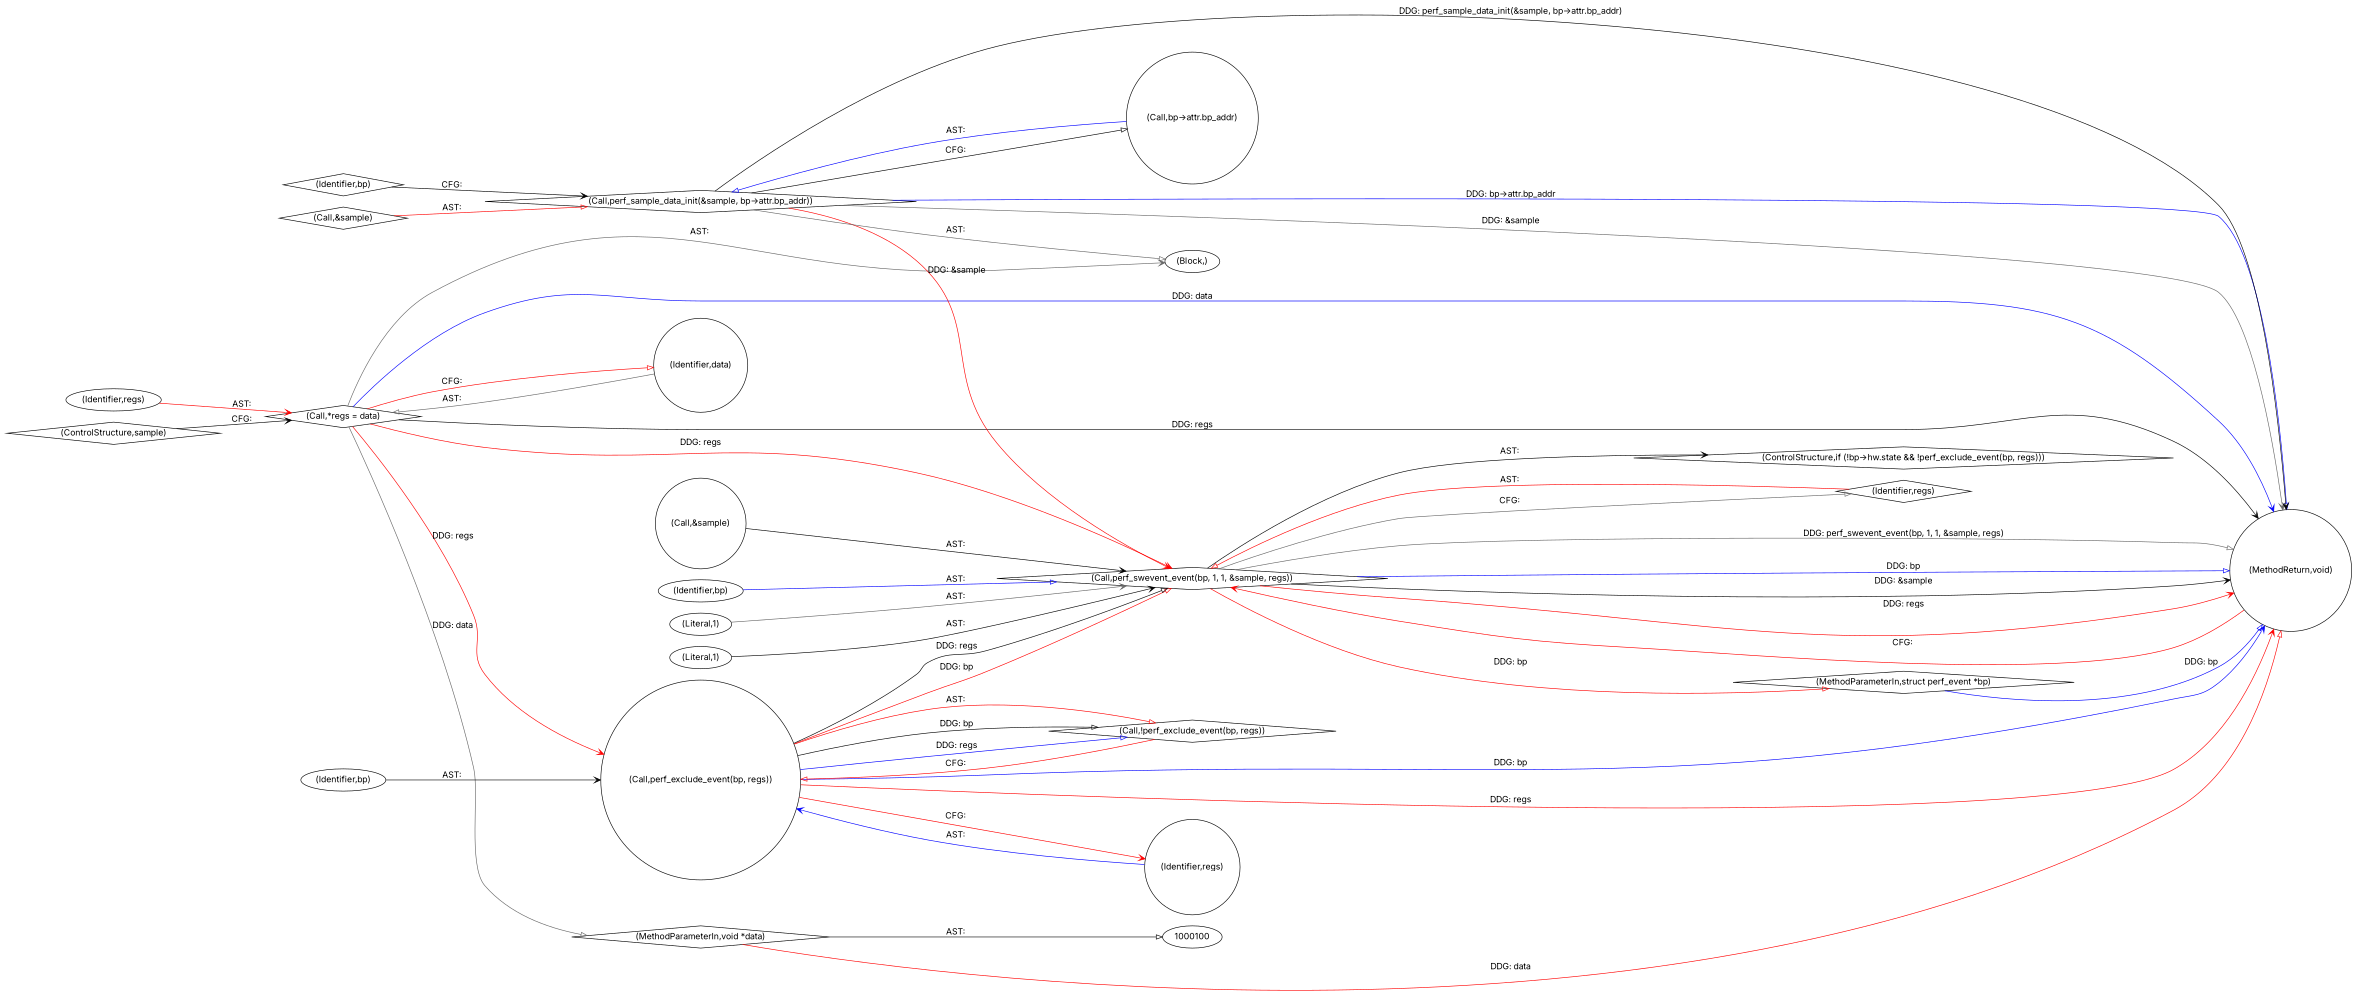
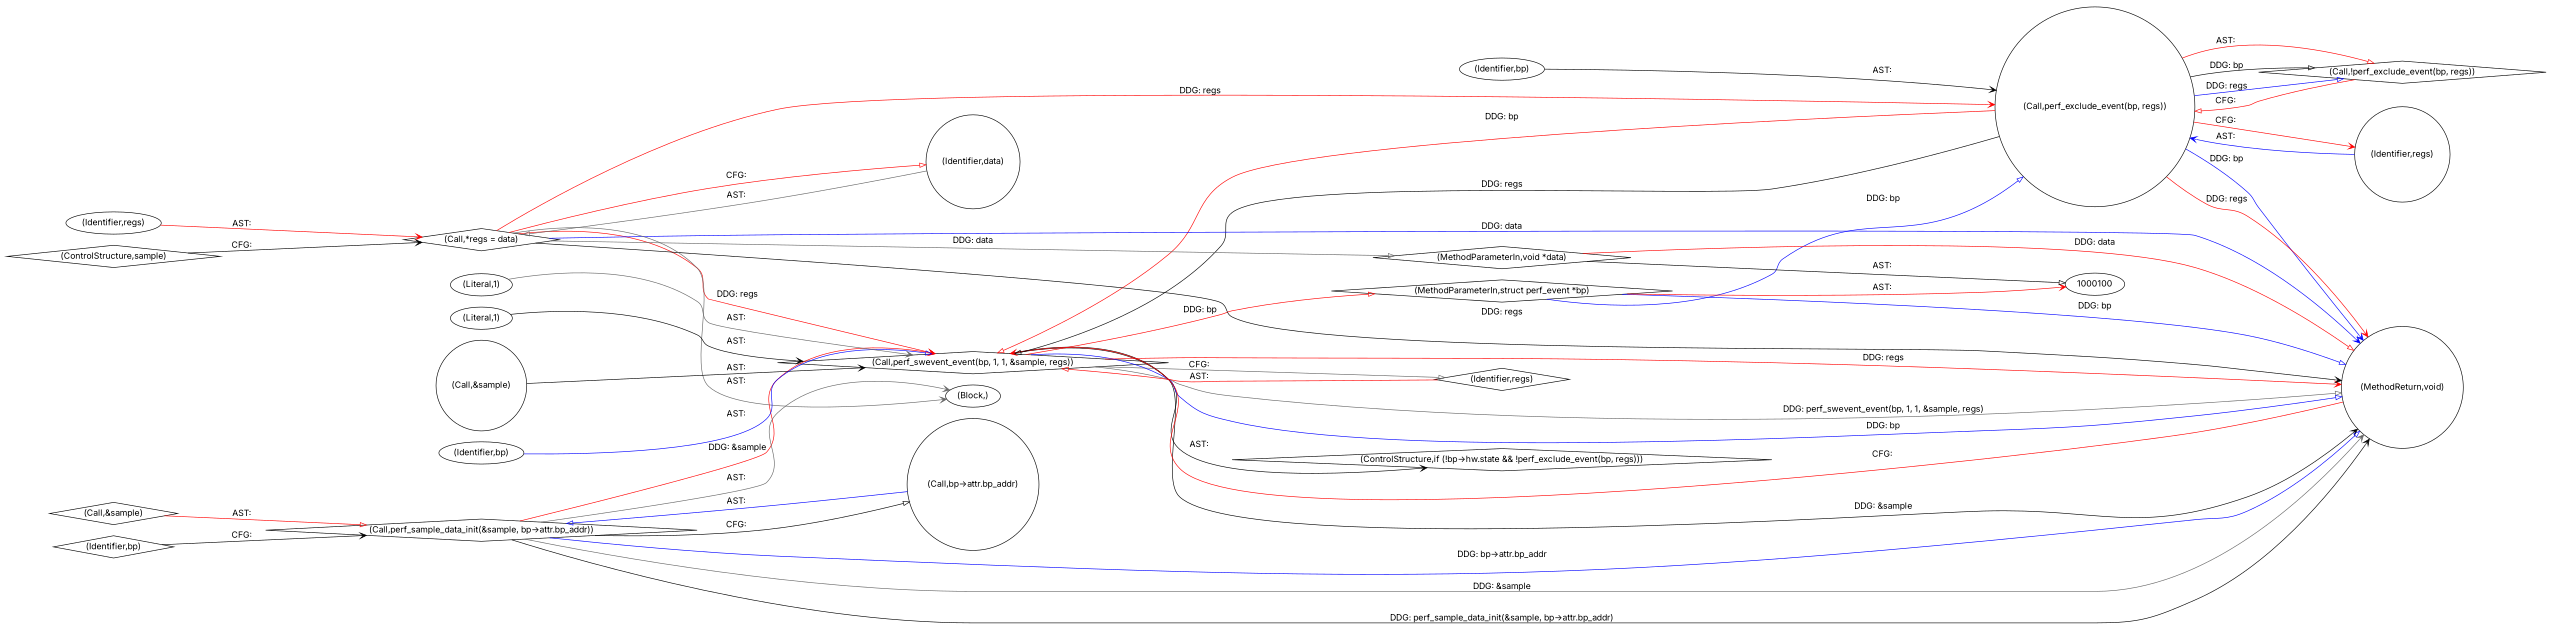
  digraph {
    fontname=Inter
    rankdir=LR
    node [fontname=Inter shape=diamond]
    edge [arrowhead=vee color=red fontname=Inter]
    n1 [label="(Call,perf_swevent_event(bp, 1, 1, &sample, regs))"]
    n2 [label="(ControlStructure,if (!bp->hw.state && !perf_exclude_event(bp, regs)))"]
    n3 [label="(Identifier,regs)"]
    n4 [label="(MethodReturn,void)" shape=circle]
    n5 [label="(MethodParameterIn,struct perf_event *bp)"]
    n6 [label="(Call,perf_exclude_event(bp, regs))" shape=circle]
    n7 [label="(Identifier,regs)" shape=circle]
    n8 [label="(Call,!perf_exclude_event(bp, regs))"]
    1000100 [shape=ellipse]
    n10 [label="(Call,*regs = data)"]
    n11 [label="(Identifier,data)" shape=circle]
    n12 [label="(Block,)" shape=ellipse]
    n13 [label="(MethodParameterIn,void *data)"]
    n14 [label="(Call,perf_sample_data_init(&sample, bp->attr.bp_addr))"]
    n15 [label="(Call,bp->attr.bp_addr)" shape=circle]
    n16 [label="(Call,&sample)" shape=circle]
    n17 [label="(Call,&sample)"]
    n18 [label="(Identifier,bp)" shape=ellipse]
    n19 [label="(Identifier,bp)" shape=ellipse]
    n20 [label="(Identifier,regs)" shape=ellipse]
    n21 [label="(ControlStructure,sample)"]
    n22 [label="(Literal,1)" shape=ellipse]
    n23 [label="(Identifier,bp)"]
    n24 [label="(Literal,1)" shape=ellipse]
    n1 -> n2 [color=black label="AST: "]
    n1 -> n3 [arrowhead=onormal color=gray40 label="CFG: "]
    n1 -> n4 [arrowhead=onormal color=gray40 label="DDG: perf_swevent_event(bp, 1, 1, &sample, regs)"]
    n1 -> n4 [arrowhead=onormal color=blue label="DDG: bp"]
    n1 -> n4 [color=black label="DDG: &sample"]
    n1 -> n4 [label="DDG: regs"]
    n1 -> n5 [arrowhead=onormal label="DDG: bp"]
    n3 -> n1 [arrowhead=onormal label="AST: "]
    n4 -> n1 [label="CFG: "]
    n5 -> n4 [arrowhead=onormal color=blue label="DDG: bp"]
+   n5 -> n6 [arrowhead=onormal color=blue label="DDG: bp"]
+   n5 -> 1000100 [label="AST: "]
    n6 -> n1 [arrowhead=onormal label="DDG: bp"]
    n6 -> n1 [arrowhead=onormal color=black label="DDG: regs"]
    n6 -> n4 [color=blue label="DDG: bp"]
    n6 -> n4 [label="DDG: regs"]
    n6 -> n7 [label="CFG: "]
    n6 -> n8 [arrowhead=onormal label="AST: "]
    n6 -> n8 [arrowhead=onormal color=black label="DDG: bp"]
    n6 -> n8 [arrowhead=onormal color=blue label="DDG: regs"]
    n7 -> n6 [color=blue label="AST: "]
    n8 -> n6 [arrowhead=onormal label="CFG: "]
    n10 -> n1 [label="DDG: regs"]
    n10 -> n4 [color=blue label="DDG: data"]
    n10 -> n4 [color=black label="DDG: regs"]
    n10 -> n6 [label="DDG: regs"]
    n10 -> n11 [arrowhead=onormal label="CFG: "]
    n10 -> n12 [color=gray40 label="AST: "]
    n10 -> n13 [arrowhead=onormal color=gray40 label="DDG: data"]
    n11 -> n10 [arrowhead=onormal color=gray40 label="AST: "]
    n13 -> n4 [arrowhead=onormal label="DDG: data"]
    n13 -> 1000100 [arrowhead=onormal color=black label="AST: "]
    n14 -> n1 [label="DDG: &sample"]
    n14 -> n4 [arrowhead=onormal color=blue label="DDG: bp->attr.bp_addr"]
    n14 -> n4 [color=gray40 label="DDG: &sample"]
    n14 -> n4 [color=black label="DDG: perf_sample_data_init(&sample, bp->attr.bp_addr)"]
-   n14 -> n12 [arrowhead=onormal color=gray40 label="AST: "]
+   n14 -> n12 [color=gray40 label="AST: "]
    n14 -> n15 [arrowhead=onormal color=black label="CFG: "]
    n15 -> n14 [arrowhead=onormal color=blue label="AST: "]
    n16 -> n1 [color=black label="AST: "]
    n17 -> n14 [arrowhead=onormal label="AST: "]
    n18 -> n6 [color=black label="AST: "]
    n19 -> n1 [arrowhead=onormal color=blue label="AST: "]
    n20 -> n10 [label="AST: "]
    n21 -> n10 [color=black label="CFG: "]
    n22 -> n1 [color=gray40 label="AST: "]
    n23 -> n14 [color=black label="CFG: "]
    n24 -> n1 [color=black label="AST: "]
  }
